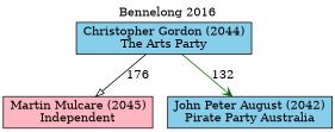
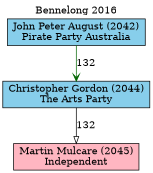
  digraph {
    label="Bennelong 2016"
    labelloc=t
    mclimit=10
    node [fillcolor=skyblue shape=box style=filled]
    n1 [fillcolor=lightpink label="Martin Mulcare (2045)\nIndependent"]
    n2 [label="John Peter August (2042)\nPirate Party Australia"]
    n3 [label="Christopher Gordon (2044)\nThe Arts Party"]
-   n3 -> n1 [arrowhead=onormal color=black label=176]
-   n3 -> n2 [arrowhead=vee color=darkgreen label=132]
+   n3 -> n1 [arrowhead=onormal color=black label=132]
+   n2 -> n3 [arrowhead=vee color=darkgreen label=132]
  }
